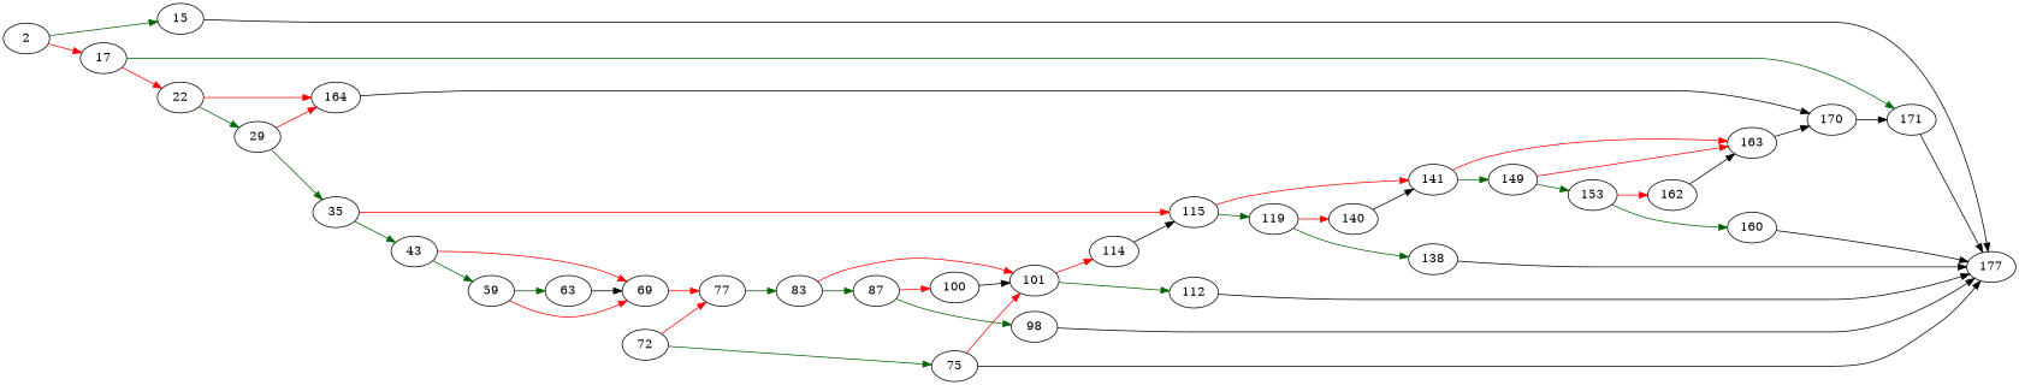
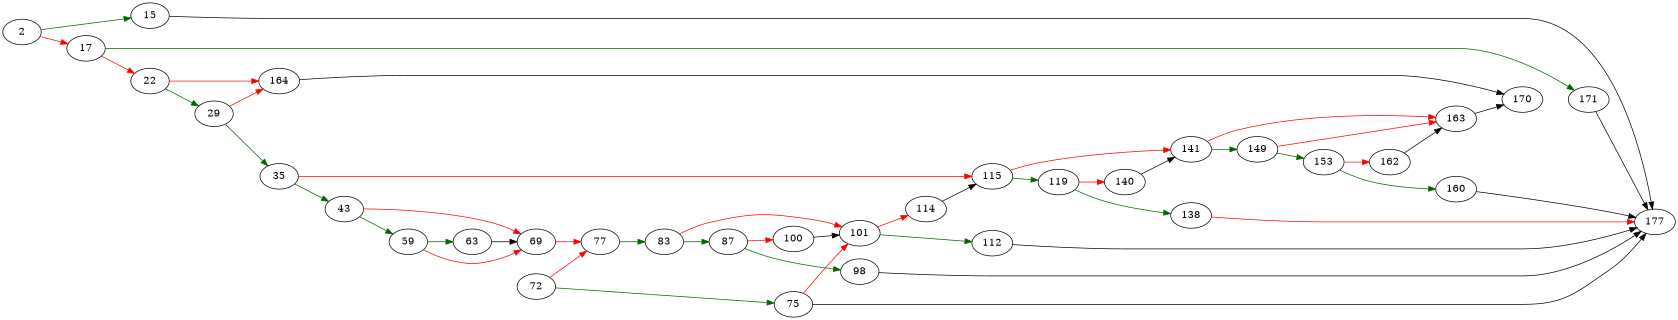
  strict digraph {
    rankdir=LR
    edge [color=red cond=false]
    2 [entry=true]
    15
    17
    177
    171
    22
    29
    164
    35
    170
    43
    115
    59
    69
    119
    141
    63
    77
    138
    140
    149
    163
    72
    75
    83
    101
    87
    112
    114
    98
    100
    153
    160
    162
    2 -> 15 [color=darkgreen cond=true]
    2 -> 17
    15 -> 177 [color="" cond=""]
    17 -> 171 [color=darkgreen cond=true]
    17 -> 22
    171 -> 177 [color="" cond=""]
    22 -> 29 [color=darkgreen cond=true]
    22 -> 164
    29 -> 164
    29 -> 35 [color=darkgreen cond=true]
    164 -> 170 [color="" cond=""]
    35 -> 43 [color=darkgreen cond=true]
    35 -> 115
-   170 -> 171 [color="" cond=""]
    43 -> 59 [color=darkgreen cond=true]
    43 -> 69
    115 -> 119 [color=darkgreen cond=true]
    115 -> 141
    59 -> 69
    59 -> 63 [color=darkgreen cond=true]
    69 -> 77
    119 -> 138 [color=darkgreen cond=true]
    119 -> 140
    141 -> 149 [color=darkgreen cond=true]
    141 -> 163
    63 -> 69 [color="" cond=""]
    77 -> 83 [color=darkgreen cond=true]
-   138 -> 177 [color="" cond=""]
+   138 -> 177 [cond=""]
    140 -> 141 [color="" cond=""]
    149 -> 163
    149 -> 153 [color=darkgreen cond=true]
    163 -> 170 [color="" cond=""]
    72 -> 77
    72 -> 75 [color=darkgreen cond=true]
    75 -> 177 [color="" cond=""]
    75 -> 101
    83 -> 101
    83 -> 87 [color=darkgreen cond=true]
    101 -> 112 [color=darkgreen cond=true]
    101 -> 114
    87 -> 98 [color=darkgreen cond=true]
    87 -> 100
    112 -> 177 [color="" cond=""]
    114 -> 115 [color="" cond=""]
    98 -> 177 [color="" cond=""]
    100 -> 101 [color="" cond=""]
    153 -> 160 [color=darkgreen cond=true]
    153 -> 162
    160 -> 177 [color="" cond=""]
    162 -> 163 [color="" cond=""]
  }
